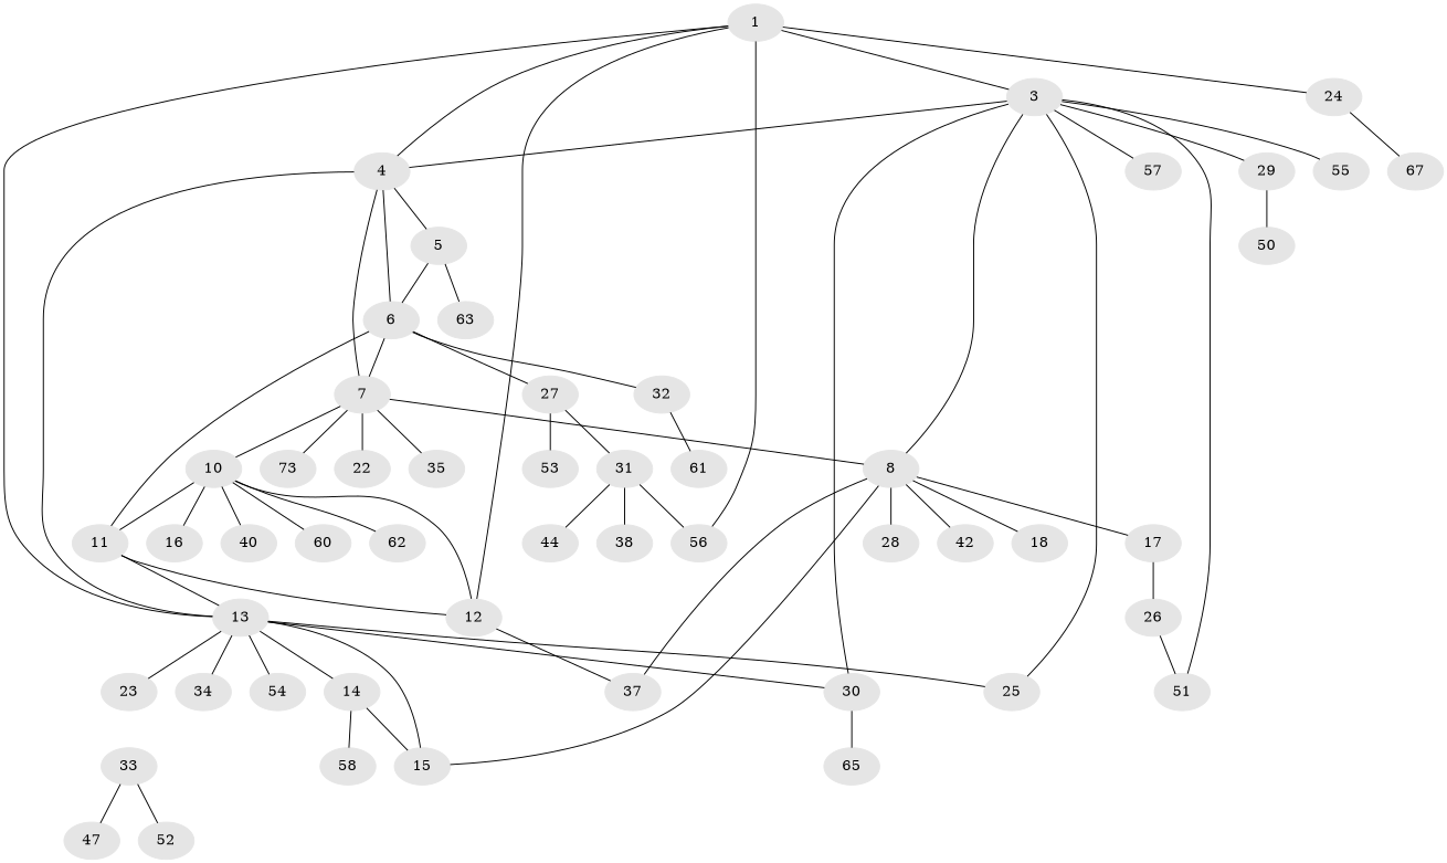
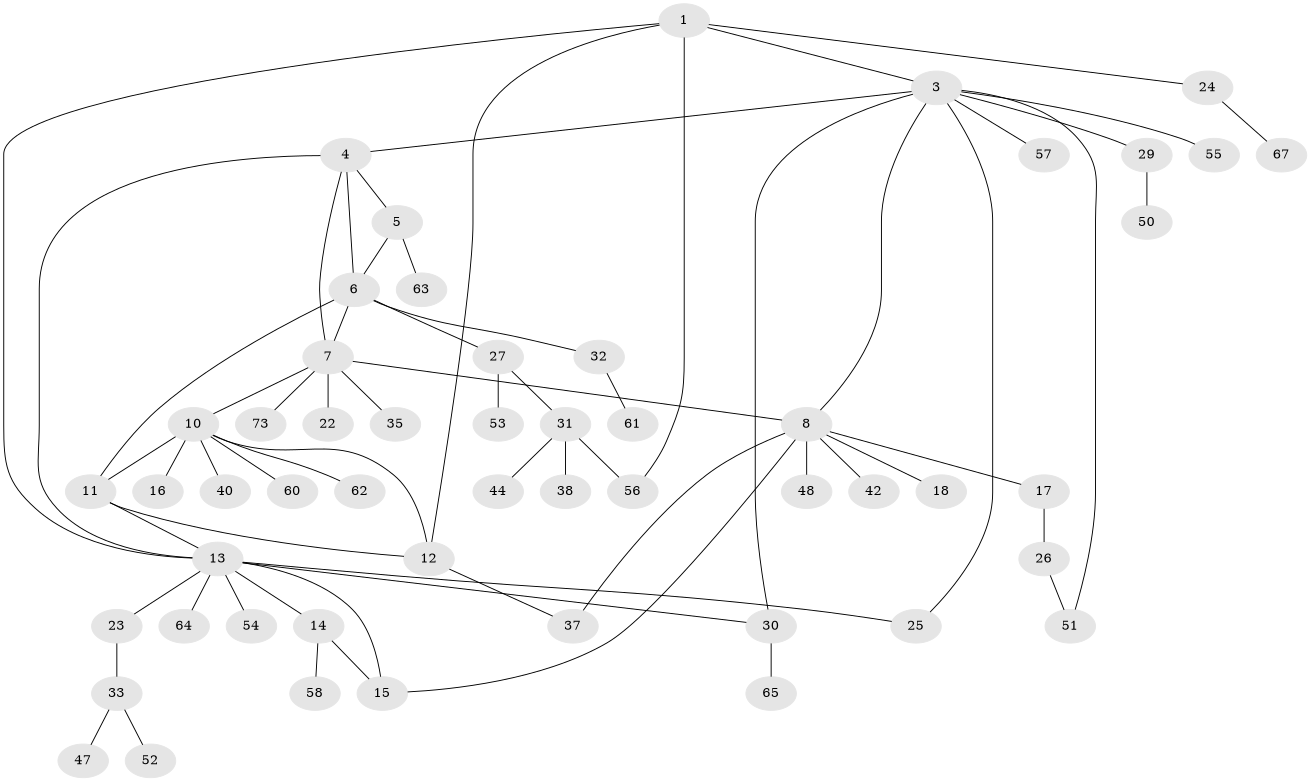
  graph {
    node [color=gray90 style=filled]
    1 [super="+2"]
    3 [super="+21"]
    4
    12 [super="+64"]
    13 [super="+70"]
    24
    56
    8 [super="+9"]
    25 [super="+48"]
    29 [super="+46"]
    30 [super="+72"]
    51 [super="+69"]
    55
    57
    5 [super="+71"]
    6 [super="+20"]
    7 [super="+49"]
    37
    15
    14 [super="+19"]
    23 [super="+68"]
-   34 [super="+39"]
+   34 [super="+39" label=64]
    54
    67
    17
    18
-   28
+   28 [label=48]
    42
    50
    65
    63
    11
    27 [super="+43"]
    32 [super="+36"]
    22
    10 [super="+66"]
    35
    73
    31 [super="+41"]
    53
    61
    16
    40
    60
    62
    26 [super="+45"]
    58
    33 [super="+59"]
    47
    52
    38
    44
    1 -- 3 [weight=2]
-   1 -- 4
    1 -- 12
    1 -- 13
    1 -- 24
    1 -- 56
    3 -- 4
    3 -- 8
    3 -- 25
    3 -- 29
    3 -- 30
    3 -- 51
    3 -- 55
    3 -- 57
    4 -- 13
    4 -- 5
    4 -- 6
    4 -- 7 [weight=2]
    12 -- 37
    13 -- 25
    13 -- 30
    13 -- 15
    13 -- 14
    13 -- 23
    13 -- 34
    13 -- 54
    24 -- 67
    8 -- 37
    8 -- 15
    8 -- 17
    8 -- 18
    8 -- 28
    8 -- 42
    29 -- 50
    30 -- 65
    5 -- 6
    5 -- 63
    6 -- 7
    6 -- 11
    6 -- 27
    6 -- 32
    7 -- 8 [weight=2]
    7 -- 22
    7 -- 10
    7 -- 35
    7 -- 73
    14 -- 15
    14 -- 58
+   23 -- 33
    17 -- 26
    11 -- 12
    11 -- 13
    27 -- 31
    27 -- 53
    32 -- 61
    10 -- 12
    10 -- 11
    10 -- 16
    10 -- 40
    10 -- 60
    10 -- 62
    31 -- 56
    31 -- 38
    31 -- 44
    26 -- 51
    33 -- 47
    33 -- 52
  }
